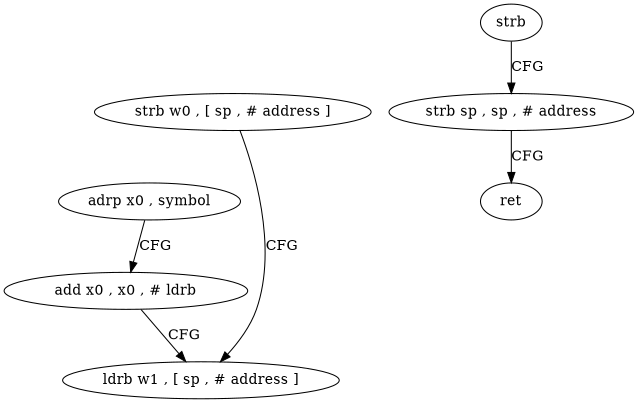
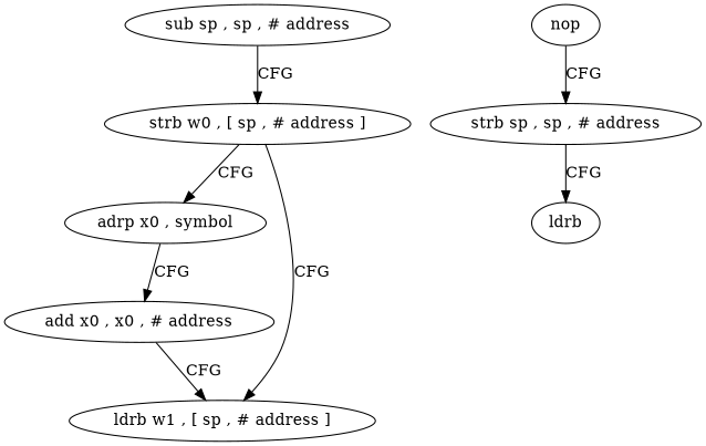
  digraph {
+   n1 [label="sub sp , sp , # address"]
    n2 [label="strb w0 , [ sp , # address ]"]
    n3 [label="adrp x0 , symbol"]
    n4 [label="ldrb w1 , [ sp , # address ]"]
-   n5 [label="add x0 , x0 , # ldrb"]
-   n6 [label=strb]
+   n5 [label="add x0 , x0 , # address"]
+   n6 [label=nop]
    n7 [label="strb sp , sp , # address"]
-   n8 [label=ret]
+   n8 [label=ldrb]
+   n1 -> n2 [label=CFG]
+   n2 -> n3 [label=CFG]
    n2 -> n4 [label=CFG]
    n3 -> n5 [label=CFG]
    n5 -> n4 [label=CFG]
    n6 -> n7 [label=CFG]
    n7 -> n8 [label=CFG]
  }
